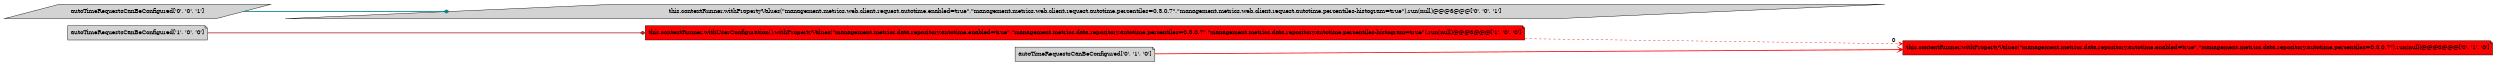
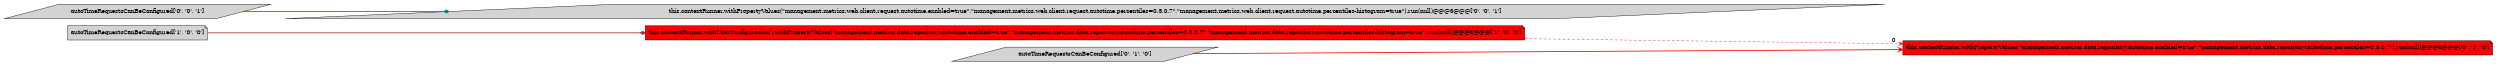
  digraph {
    rankdir=LR
    node [fillcolor=lightgray shape=note style=filled]
    edge [style=bold color=red arrowhead=vee]
    n1 [fillcolor=red label="this.contextRunner.withPropertyValues(\"management.metrics.data.repository.autotime.enabled=true\",\"management.metrics.data.repository.autotime.percentiles=0.5,0.7\").run(null)@@@3@@@['0', '1', '0']"]
    n2 [fillcolor=red label="this.contextRunner.withUserConfiguration().withPropertyValues(\"management.metrics.data.repository.autotime.enabled=true\",\"management.metrics.data.repository.autotime.percentiles=0.5,0.7\",\"management.metrics.data.repository.autotime.percentiles-histogram=true\").run(null)@@@3@@@['1', '0', '0']"]
    n3 [label="this.contextRunner.withPropertyValues(\"management.metrics.web.client.request.autotime.enabled=true\",\"management.metrics.web.client.request.autotime.percentiles=0.5,0.7\",\"management.metrics.web.client.request.autotime.percentiles-histogram=true\").run(null)@@@3@@@['0', '0', '1']" shape=parallelogram]
    n4 [label="autoTimeRequestsCanBeConfigured['1', '0', '0']"]
    n5 [label="autoTimeRequestsCanBeConfigured['0', '0', '1']" shape=parallelogram]
-   n6 [label="autoTimeRequestsCanBeConfigured['0', '1', '0']"]
+   n6 [label="autoTimeRequestsCanBeConfigured['0', '1', '0']" shape=parallelogram]
    n2 -> n1 [label=0 style=dashed]
    n4 -> n2 [color=brown arrowhead=diamond]
    n5 -> n3 [color=teal arrowhead=diamond]
    n6 -> n1
  }
